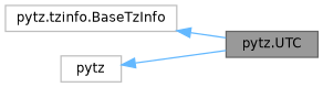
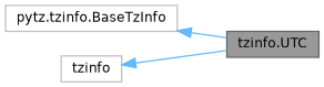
  digraph {
    rankdir=LR
    node [color=grey75 fillcolor=white fontname=Helvetica fontsize=10 shape=box style=filled]
    edge [color=steelblue1 dir=back fontname=Helvetica fontsize=10 labelfontname=Helvetica labelfontsize=10 style=solid]
-   n1 [color=gray40 fillcolor=grey60 fontcolor=black height=0.2 label="pytz.UTC" width=0.4]
+   n1 [color=gray40 fillcolor=grey60 fontcolor=black height=0.2 label="tzinfo.UTC" width=0.4]
    n2 [height=0.2 label="pytz.tzinfo.BaseTzInfo" width=0.4]
-   n3 [height=0.2 label=pytz width=0.4]
+   n3 [height=0.2 label=tzinfo width=0.4]
    n2 -> n1
    n3 -> n1
  }
